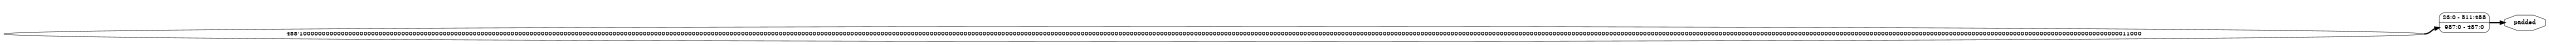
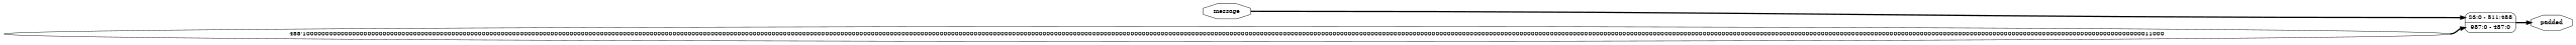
  digraph {
    rankdir=LR
    remincross=true
    node [shape=octagon]
    edge [color=black style="setlinewidth(3)" tailport=e]
+   n1 [color=black fontcolor=black label=message]
    n2 [label="<s1> 23:0 - 511:488 |<s0> 987:0 - 487:0 " shape=record style=rounded]
    n3 [color=black fontcolor=black label=padded]
    n4 [label="488'10000000000000000000000000000000000000000000000000000000000000000000000000000000000000000000000000000000000000000000000000000000000000000000000000000000000000000000000000000000000000000000000000000000000000000000000000000000000000000000000000000000000000000000000000000000000000000000000000000000000000000000000000000000000000000000000000000000000000000000000000000000000000000000000000000000000000000000000000000000000000000000000000000000000000000000000000000000000000000000000000011000" shape=""]
+   n1 -> n2 [headport="s1:w"]
    n2 -> n3 [headport=w]
    n4 -> n2 [headport="s0:w"]
  }
